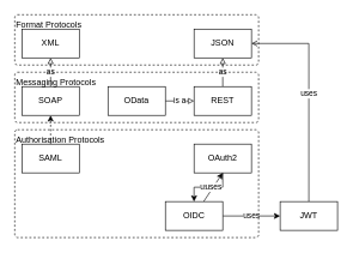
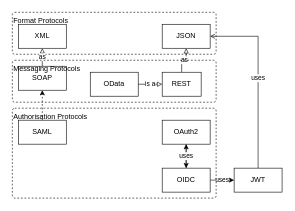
  <mxCell id="0" />
  <mxCell id="1" parent="0" />
  <mxCell id="2" value="Format Protocols" style="rounded=1;whiteSpace=wrap;html=1;dashed=1;fillColor=none;absoluteArcSize=1;arcSize=8;container=1;collapsible=0;recursiveResize=0;align=left;verticalAlign=top;" parent="1" vertex="1"><mxGeometry x="20" y="20" width="340" height="70" as="geometry" /></mxCell>
  <mxCell id="3" value="as" style="edgeStyle=orthogonalEdgeStyle;rounded=0;orthogonalLoop=1;jettySize=auto;html=1;endArrow=block;endFill=0;" parent="1" source="4" target="9" edge="1"><mxGeometry relative="1" as="geometry" /></mxCell>
- <mxCell id="4" value="SOAP" style="rounded=0;whiteSpace=wrap;html=1;" parent="1" vertex="1"><mxGeometry x="30" y="120" width="80" height="40" as="geometry" /></mxCell>
+ <mxCell id="4" value="SOAP" style="rounded=0;whiteSpace=wrap;html=1;" parent="1" vertex="1"><mxGeometry x="30" y="110" width="80" height="40" as="geometry" /></mxCell>
  <mxCell id="5" value="as" style="edgeStyle=orthogonalEdgeStyle;rounded=0;orthogonalLoop=1;jettySize=auto;html=1;entryX=0.5;entryY=1;entryDx=0;entryDy=0;endArrow=block;endFill=0;" parent="1" source="6" target="10" edge="1"><mxGeometry relative="1" as="geometry" /></mxCell>
- <mxCell id="6" value="REST" style="rounded=0;whiteSpace=wrap;html=1;" parent="1" vertex="1"><mxGeometry x="270" y="120" width="80" height="40" as="geometry" /></mxCell>
+ <mxCell id="6" value="REST" style="rounded=0;whiteSpace=wrap;html=1;" parent="1" vertex="1"><mxGeometry x="270" y="120" width="65" height="40" as="geometry" /></mxCell>
  <mxCell id="7" value="is a" style="rounded=0;orthogonalLoop=1;jettySize=auto;html=1;entryX=0;entryY=0.5;entryDx=0;entryDy=0;endArrow=block;endFill=0;" parent="1" source="8" target="6" edge="1"><mxGeometry relative="1" as="geometry" /></mxCell>
  <mxCell id="8" value="OData" style="rounded=0;whiteSpace=wrap;html=1;" parent="1" vertex="1"><mxGeometry x="150" y="120" width="80" height="40" as="geometry" /></mxCell>
  <mxCell id="9" value="XML" style="rounded=0;whiteSpace=wrap;html=1;" parent="1" vertex="1"><mxGeometry x="30" y="40" width="80" height="40" as="geometry" /></mxCell>
  <mxCell id="10" value="JSON" style="rounded=0;whiteSpace=wrap;html=1;" parent="1" vertex="1"><mxGeometry x="270" y="40" width="80" height="40" as="geometry" /></mxCell>
  <mxCell id="11" value="uses" style="edgeStyle=orthogonalEdgeStyle;rounded=0;orthogonalLoop=1;jettySize=auto;html=1;" parent="1" source="12" target="19" edge="1"><mxGeometry relative="1" as="geometry" /></mxCell>
  <mxCell id="12" value="OAuth2" style="rounded=0;whiteSpace=wrap;html=1;" parent="1" vertex="1"><mxGeometry x="270" y="200" width="80" height="40" as="geometry" /></mxCell>
  <mxCell id="13" style="edgeStyle=orthogonalEdgeStyle;rounded=0;orthogonalLoop=1;jettySize=auto;html=1;entryX=0.5;entryY=1;entryDx=0;entryDy=0;dashed=1;" parent="1" source="14" target="4" edge="1"><mxGeometry relative="1" as="geometry" /></mxCell>
  <mxCell id="14" value="SAML" style="rounded=0;whiteSpace=wrap;html=1;" parent="1" vertex="1"><mxGeometry x="30" y="200" width="80" height="40" as="geometry" /></mxCell>
  <mxCell id="15" value="uses" style="edgeStyle=orthogonalEdgeStyle;rounded=0;orthogonalLoop=1;jettySize=auto;html=1;entryX=1;entryY=0.5;entryDx=0;entryDy=0;endArrow=open;" edge="1" parent="1" source="16" target="10"><mxGeometry relative="1" as="geometry"><mxPoint x="430" y="60" as="targetPoint" /><Array as="points"><mxPoint x="430" y="60" /></Array></mxGeometry></mxCell>
  <mxCell id="16" value="JWT" style="rounded=0;whiteSpace=wrap;html=1;" parent="1" vertex="1"><mxGeometry x="390" y="280" width="80" height="40" as="geometry" /></mxCell>
  <mxCell id="17" value="uses" style="rounded=0;orthogonalLoop=1;jettySize=auto;html=1;" parent="1" source="19" edge="1"><mxGeometry relative="1" as="geometry"><mxPoint x="310" y="240" as="targetPoint" /></mxGeometry></mxCell>
  <mxCell id="18" value="uses" style="edgeStyle=none;rounded=0;orthogonalLoop=1;jettySize=auto;html=1;entryX=0;entryY=0.5;entryDx=0;entryDy=0;" parent="1" source="19" target="16" edge="1"><mxGeometry relative="1" as="geometry" /></mxCell>
- <mxCell id="19" value="OIDC" style="rounded=0;whiteSpace=wrap;html=1;" parent="1" vertex="1"><mxGeometry x="230" y="280" width="80" height="40" as="geometry" /></mxCell>
+ <mxCell id="19" value="OIDC" style="rounded=0;whiteSpace=wrap;html=1;" parent="1" vertex="1"><mxGeometry x="270" y="280" width="80" height="40" as="geometry" /></mxCell>
  <mxCell id="20" value="Messaging Protocols" style="rounded=1;whiteSpace=wrap;html=1;dashed=1;fillColor=none;absoluteArcSize=1;arcSize=8;container=1;collapsible=0;recursiveResize=0;align=left;verticalAlign=top;" parent="1" vertex="1"><mxGeometry x="20" y="100" width="340" height="70" as="geometry" /></mxCell>
  <mxCell id="21" value="Authorisation Protocols" style="rounded=1;whiteSpace=wrap;html=1;dashed=1;fillColor=none;absoluteArcSize=1;arcSize=8;container=1;collapsible=0;recursiveResize=0;align=left;verticalAlign=top;" parent="1" vertex="1"><mxGeometry x="20" y="180" width="340" height="150" as="geometry" /></mxCell>
